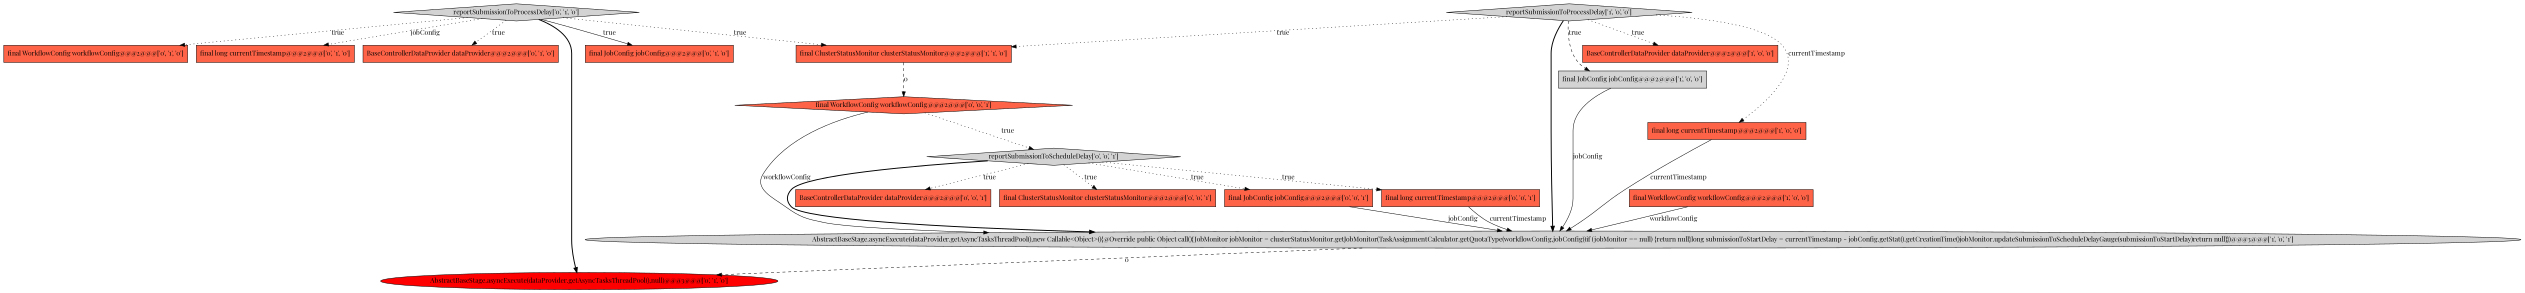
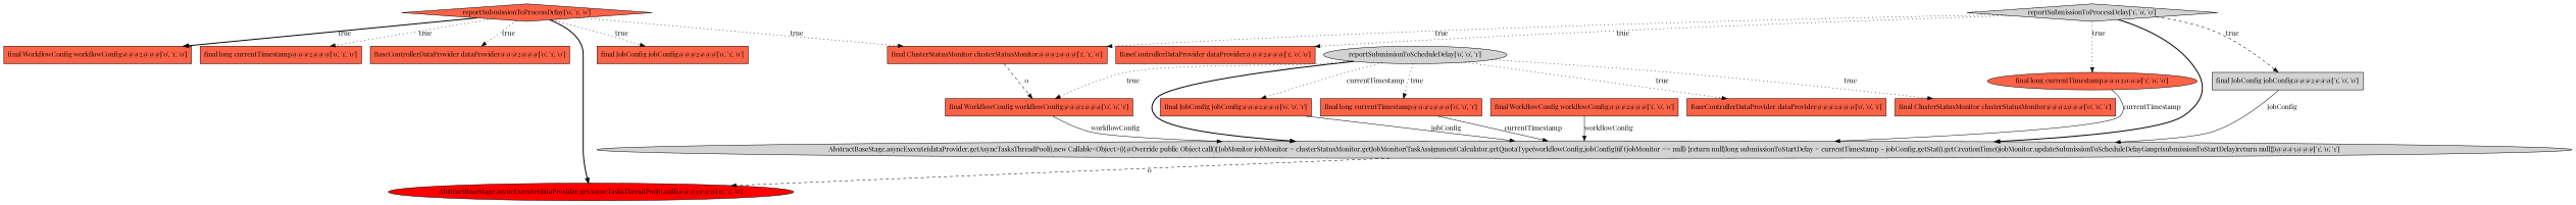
  digraph {
    fontname="Playfair Display"
    node [fillcolor=tomato fontname="Playfair Display" shape=box style=filled]
    edge [fontname="Playfair Display" style=dotted]
    n1 [label="final ClusterStatusMonitor clusterStatusMonitor@@@2@@@['1', '1', '0']"]
-   n2 [label="final WorkflowConfig workflowConfig@@@2@@@['0', '0', '1']" shape=diamond]
+   n2 [label="final WorkflowConfig workflowConfig@@@2@@@['0', '0', '1']"]
    n3 [fillcolor=lightgray label="AbstractBaseStage.asyncExecute(dataProvider.getAsyncTasksThreadPool(),new Callable<Object>(){@Override public Object call(){JobMonitor jobMonitor = clusterStatusMonitor.getJobMonitor(TaskAssignmentCalculator.getQuotaType(workflowConfig,jobConfig))if (jobMonitor == null) {return null}long submissionToStartDelay = currentTimestamp - jobConfig.getStat().getCreationTime()jobMonitor.updateSubmissionToScheduleDelayGauge(submissionToStartDelay)return null}})@@@3@@@['1', '0', '1']" shape=ellipse]
-   n4 [fillcolor=lightgray label="reportSubmissionToProcessDelay['0', '1', '0']" shape=diamond]
+   n4 [label="reportSubmissionToProcessDelay['0', '1', '0']" shape=diamond]
    n5 [label="final long currentTimestamp@@@2@@@['0', '1', '0']"]
    n6 [label="BaseControllerDataProvider dataProvider@@@2@@@['0', '1', '0']"]
    n7 [fillcolor=red label="AbstractBaseStage.asyncExecute(dataProvider.getAsyncTasksThreadPool(),null)@@@3@@@['0', '1', '0']" shape=ellipse]
    n8 [label="final JobConfig jobConfig@@@2@@@['0', '1', '0']"]
    n9 [label="final WorkflowConfig workflowConfig@@@2@@@['0', '1', '0']"]
    n10 [fillcolor=lightgray label="final JobConfig jobConfig@@@2@@@['1', '0', '0']"]
-   n11 [fillcolor=lightgray label="reportSubmissionToScheduleDelay['0', '0', '1']" shape=diamond]
+   n11 [fillcolor=lightgray label="reportSubmissionToScheduleDelay['0', '0', '1']" shape=ellipse]
    n12 [label="BaseControllerDataProvider dataProvider@@@2@@@['0', '0', '1']"]
    n13 [label="final ClusterStatusMonitor clusterStatusMonitor@@@2@@@['0', '0', '1']"]
    n14 [label="final JobConfig jobConfig@@@2@@@['0', '0', '1']"]
    n15 [label="final long currentTimestamp@@@2@@@['0', '0', '1']"]
    n16 [label="BaseControllerDataProvider dataProvider@@@2@@@['1', '0', '0']"]
-   n17 [label="final long currentTimestamp@@@2@@@['1', '0', '0']"]
+   n17 [label="final long currentTimestamp@@@2@@@['1', '0', '0']" shape=ellipse]
    n18 [fillcolor=lightgray label="reportSubmissionToProcessDelay['1', '0', '0']" shape=diamond]
    n19 [label="final WorkflowConfig workflowConfig@@@2@@@['1', '0', '0']"]
    n1 -> n2 [label=0 style=dashed]
    n2 -> n3 [label=workflowConfig style=solid]
    n3 -> n7 [label=0 style=dashed]
    n4 -> n1 [label=true]
-   n4 -> n5 [label=jobConfig]
+   n4 -> n5 [label=true]
    n4 -> n6 [label=true]
    n4 -> n7 [style=bold]
-   n4 -> n8 [label=true style=solid]
-   n4 -> n9 [label=true]
+   n4 -> n8 [label=true]
+   n4 -> n9 [label=true style=bold]
    n10 -> n3 [label=jobConfig style=solid]
-   n2 -> n11 [label=true]
+   n11 -> n2 [label=true]
    n11 -> n3 [style=bold]
    n11 -> n12 [label=true]
    n11 -> n13 [label=true]
-   n11 -> n14 [label=true]
+   n11 -> n14 [label=currentTimestamp]
    n11 -> n15 [label=true]
    n14 -> n3 [label=jobConfig style=solid]
    n15 -> n3 [label=currentTimestamp style=solid]
    n17 -> n3 [label=currentTimestamp style=solid]
    n18 -> n1 [label=true]
    n18 -> n3 [style=bold]
    n18 -> n10 [label=true style=dashed]
    n18 -> n16 [label=true]
-   n18 -> n17 [label=currentTimestamp]
+   n18 -> n17 [label=true]
    n19 -> n3 [label=workflowConfig style=solid]
  }
